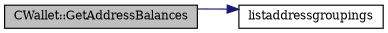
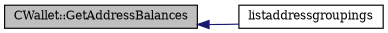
  digraph {
    rankdir=LR
    fontname="DejaVu Serif"
    node [color=black fontname="DejaVu Serif" fontsize=10 shape=record style=filled]
    n1 [fillcolor=grey75 fontcolor=black height=0.2 label="CWallet::GetAddressBalances" width=0.4]
    n2 [fillcolor=white height=0.2 label=listaddressgroupings width=0.4]
-   n2 -> n1 [color=midnightblue dir=back fontname="DejaVu Serif" fontsize=10 labelfontname=Helvetica labelfontsize=10 style=solid]
+   n1 -> n2 [color=midnightblue dir=back fontname="DejaVu Serif" fontsize=10 labelfontname=Helvetica labelfontsize=10 style=solid]
  }
